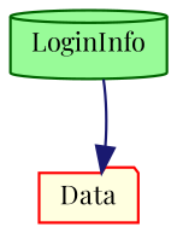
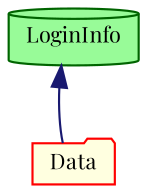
  digraph {
    fontname="Playfair Display"
    node [fontname="Playfair Display" fontsize=10 style=filled]
    n1 [color=darkgreen fillcolor=palegreen fontcolor=black height=0.2 label=LoginInfo shape=cylinder width=0.4]
    n2 [color=red fillcolor=lightyellow height=0.2 label=Data shape=folder width=0.4]
-   n2 -> n1 [color=midnightblue dir=back fontname="Playfair Display" fontsize=10 labelfontname=Helvetica labelfontsize=10 style=solid]
+   n1 -> n2 [color=midnightblue dir=back fontname="Playfair Display" fontsize=10 labelfontname=Helvetica labelfontsize=10 style=solid]
  }
